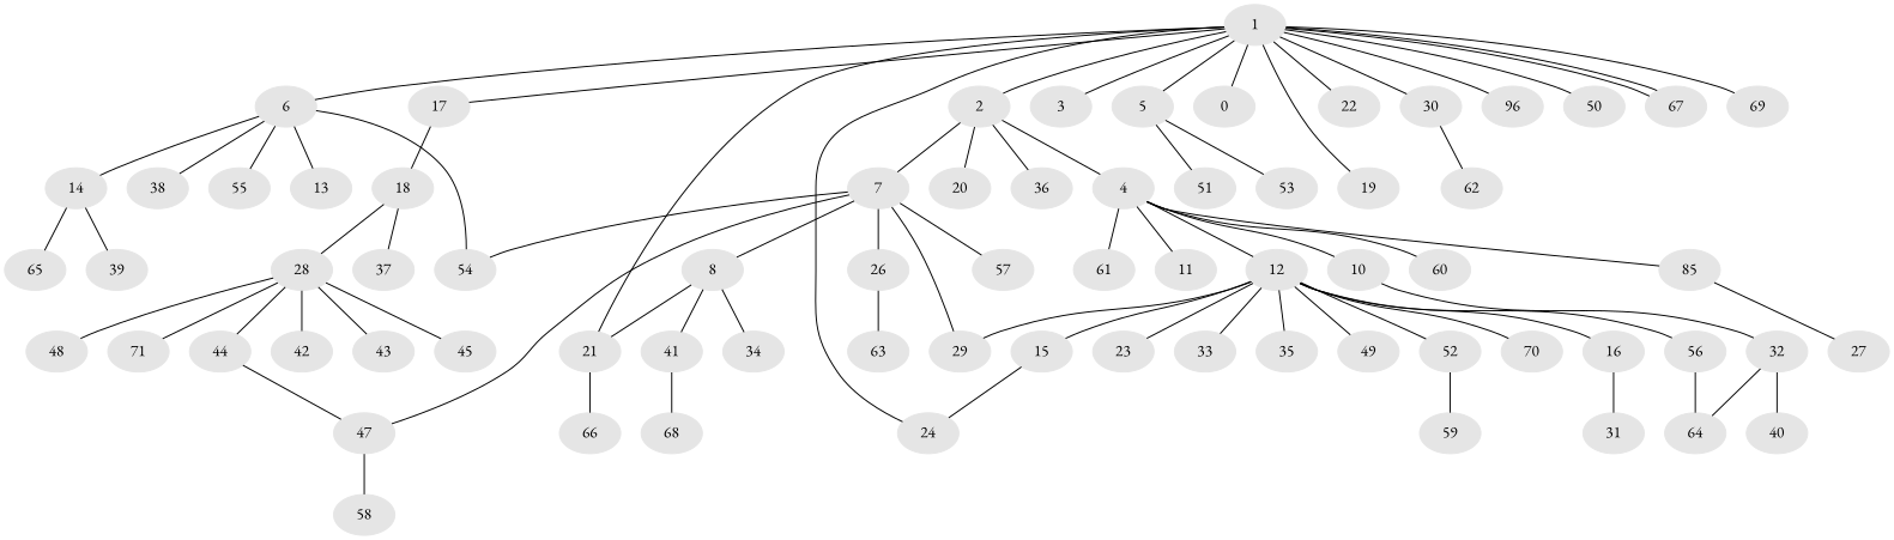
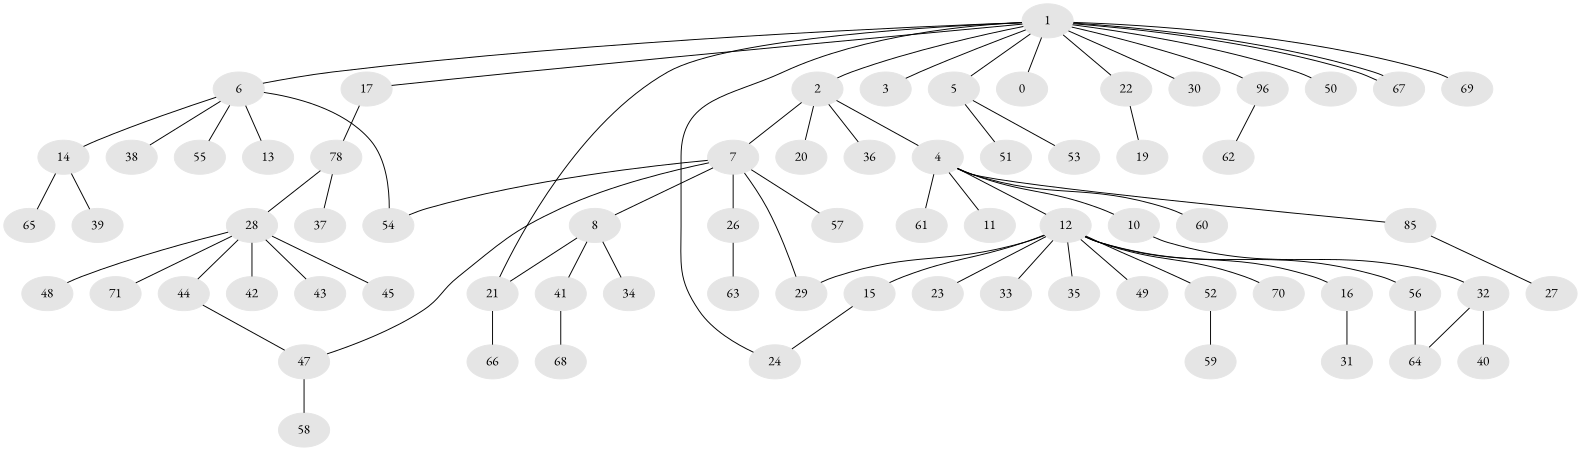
  graph {
    fontname="EB Garamond"
    node [color=gray90 fontname="EB Garamond" style=filled]
    edge [fontname="EB Garamond"]
    1
    2
    3
    5
    6
    n6 [label=0]
    17
    19
    21
    22
    24
    30
    n13 [label=96]
    50
    67
    69
    4
    7
    20
    36
    51
    53
    13
    14
    38
    54
    55
-   18
+   18 [label=78]
    66
    62
    10
    11
    12
    n34 [label=85]
    60
    61
    8
    26
    29
    47
    57
    32
    15
    16
    23
    33
    35
    49
    52
    56
    70
    27
    39
    65
    34
    41
    63
    58
    68
    40
    64
    31
    59
    28
    37
    42
    43
    44
    45
    48
    71
    1 -- 2
    1 -- 3
    1 -- 5
    1 -- 6
    1 -- n6
    1 -- 17
-   1 -- 19
+   22 -- 19
    1 -- 21
    1 -- 22
    1 -- 24
    1 -- 30
    1 -- n13
    1 -- 50
    1 -- 67
    1 -- 67
    1 -- 69
    2 -- 4
    2 -- 7
    2 -- 20
    2 -- 36
    5 -- 51
    5 -- 53
    6 -- 13
    6 -- 14
    6 -- 38
    6 -- 54
    6 -- 55
    17 -- 18
    21 -- 66
-   30 -- 62
+   n13 -- 62
    4 -- 10
    4 -- 11
    4 -- 12
    4 -- n34
    4 -- 60
    4 -- 61
    7 -- 54
    7 -- 8
    7 -- 26
    7 -- 29
    7 -- 47
    7 -- 57
    14 -- 39
    14 -- 65
    18 -- 28
    18 -- 37
    10 -- 32
    12 -- 29
    12 -- 15
    12 -- 16
    12 -- 23
    12 -- 33
    12 -- 35
    12 -- 49
    12 -- 52
    12 -- 56
    12 -- 70
    n34 -- 27
    8 -- 21
    8 -- 34
    8 -- 41
    26 -- 63
    47 -- 58
    32 -- 40
    32 -- 64
    15 -- 24
    16 -- 31
    52 -- 59
    56 -- 64
    41 -- 68
    28 -- 42
    28 -- 43
    28 -- 44
    28 -- 45
    28 -- 48
    28 -- 71
    44 -- 47
  }
